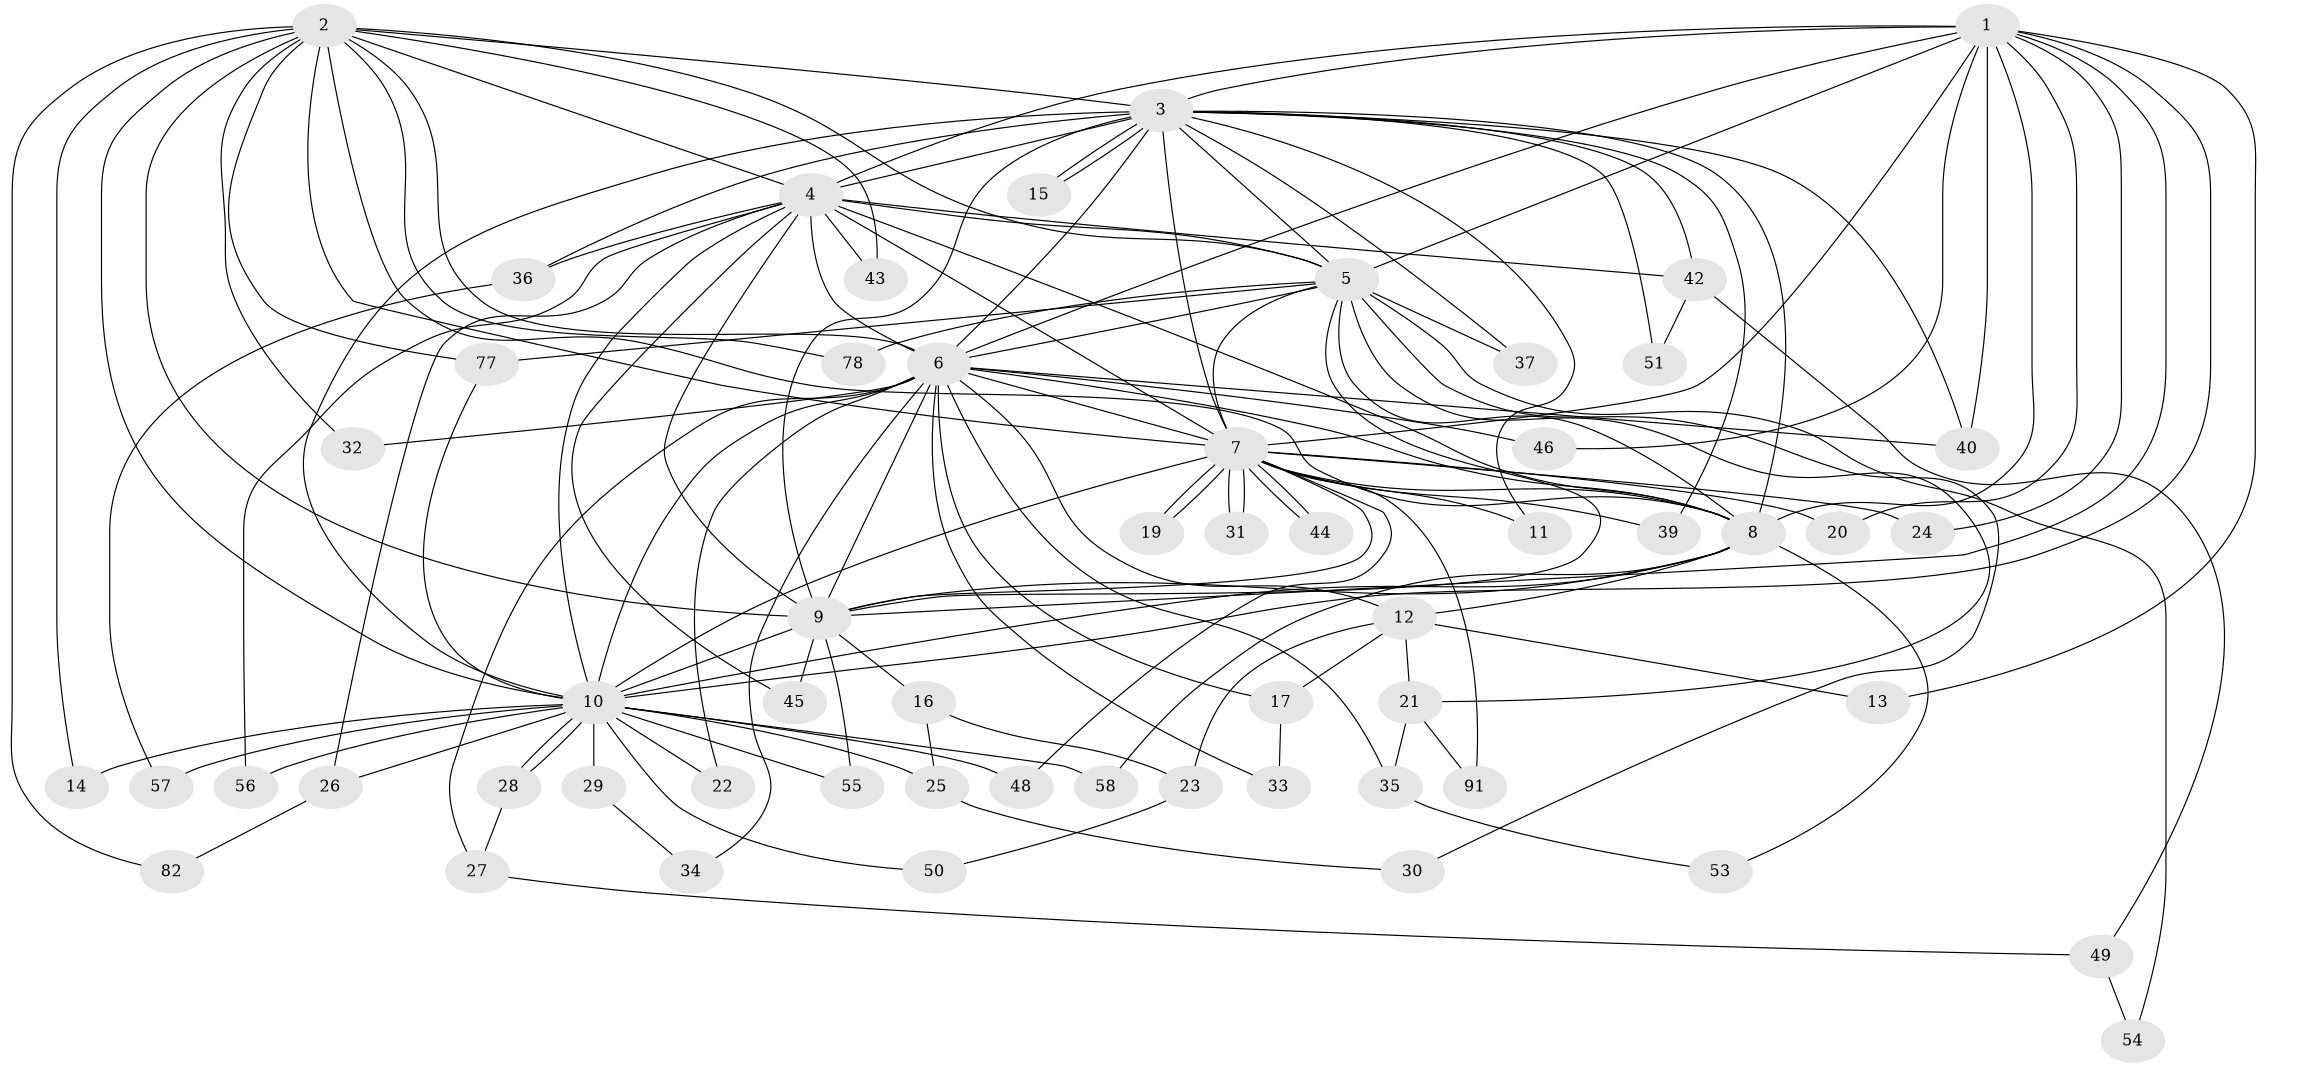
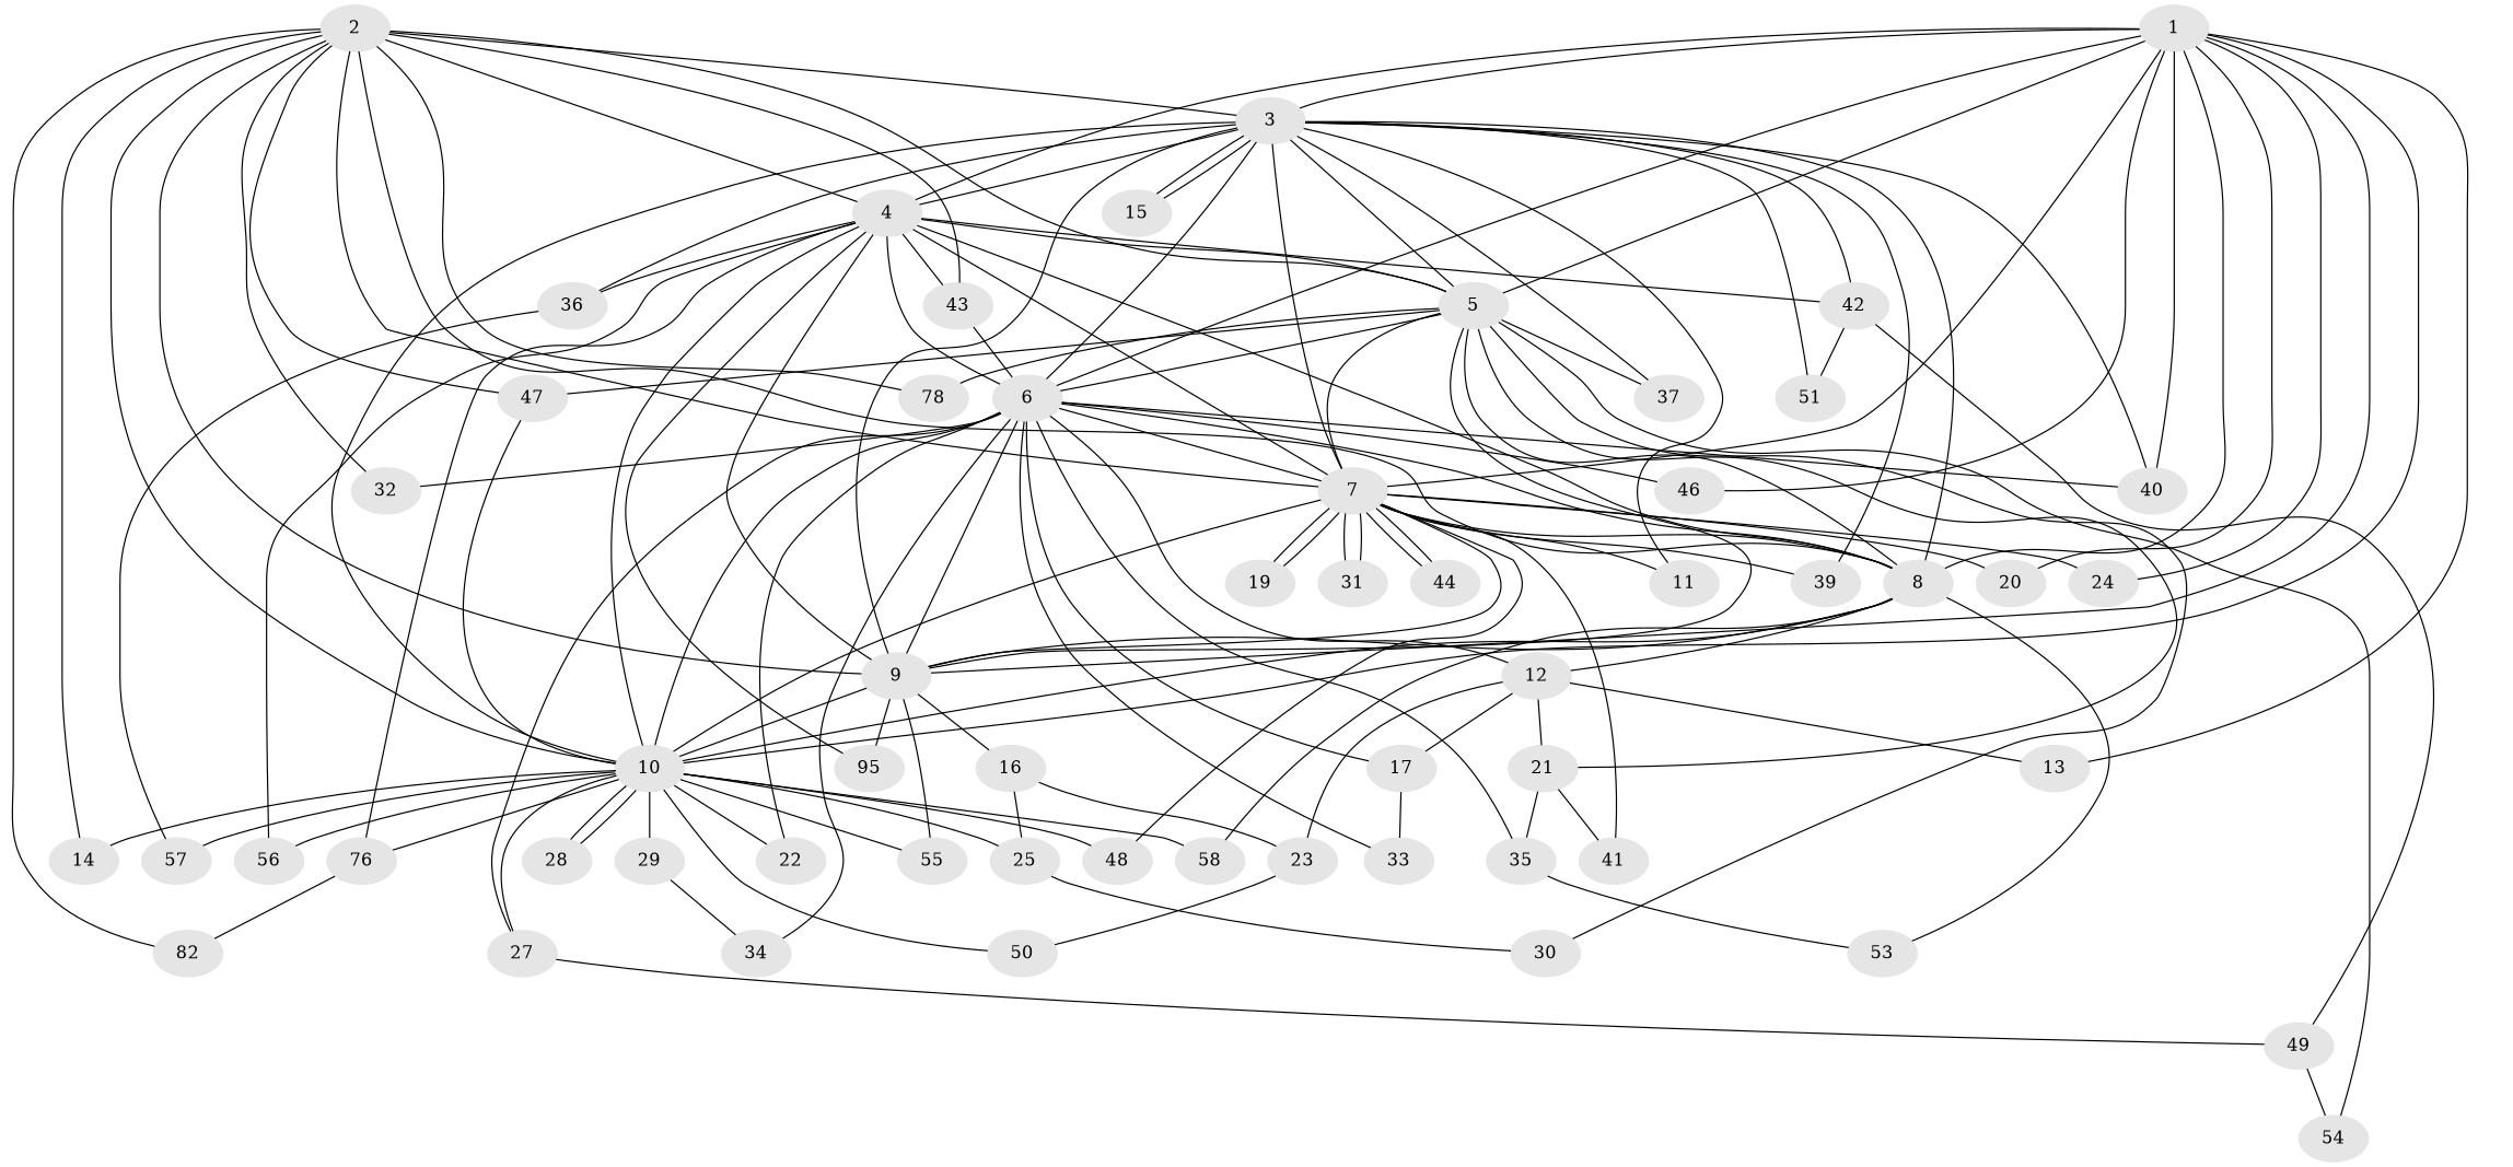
  graph {
    node [color=gray90 style=filled]
    1
    3
    4
    5
    6
    7
    8
    9
    10
    13
    20
    24
    46
    40
    2
    14
    32
    n18 [label=78]
    43
-   47 [label=77]
+   47
    n21 [label=82]
    11
    15
    36
    37
    39
    42
    51
-   26
-   45
+   26 [label=76]
+   45 [label=95]
    56
    21
    30
    54
    12
    17
    22
    27
    33
    34
    35
    19
    31
-   41 [label=91]
+   41
    44
    48
    53
    58
    16
    55
    25
    28
    29
    50
    57
    49
    23
    1 -- 3
    1 -- 4
    1 -- 5
    1 -- 6
    1 -- 7
    1 -- 8
    1 -- 9
    1 -- 10
    1 -- 13
    1 -- 20
    1 -- 24
    1 -- 46
    1 -- 40
    3 -- 4
    3 -- 5
    3 -- 6
    3 -- 7
    3 -- 8
    3 -- 9
    3 -- 10
    3 -- 40
    3 -- 11
    3 -- 15
    3 -- 15
    3 -- 36
    3 -- 37
    3 -- 39
    3 -- 42
    3 -- 51
    4 -- 5
    4 -- 6
    4 -- 7
    4 -- 8
    4 -- 9
    4 -- 10
    4 -- 43
    4 -- 36
    4 -- 42
    4 -- 26
    4 -- 45
    4 -- 56
    5 -- 6
    5 -- 7
    5 -- 8
    5 -- 9
    5 -- n18
    5 -- 47
    5 -- 37
    5 -- 21
    5 -- 30
    5 -- 54
    6 -- 7
    6 -- 8
    6 -- 9
    6 -- 10
    6 -- 46
    6 -- 40
    6 -- 32
    6 -- 12
    6 -- 17
    6 -- 22
    6 -- 27
    6 -- 33
    6 -- 34
    6 -- 35
    7 -- 8
    7 -- 9
    7 -- 10
    7 -- 20
    7 -- 24
    7 -- 11
    7 -- 39
    7 -- 19
    7 -- 19
    7 -- 31
    7 -- 31
    7 -- 41
    7 -- 44
    7 -- 44
    7 -- 48
    8 -- 9
    8 -- 10
    8 -- 12
    8 -- 53
    8 -- 58
    9 -- 10
    9 -- 45
    9 -- 16
    9 -- 55
    10 -- 14
    10 -- 26
    10 -- 56
    10 -- 22
-   28 -- 27
+   10 -- 27
    10 -- 48
    10 -- 58
    10 -- 55
    10 -- 25
    10 -- 28
    10 -- 28
    10 -- 29
    10 -- 50
    10 -- 57
    2 -- 3
    2 -- 4
    2 -- 5
-   2 -- 6
+   43 -- 6
    2 -- 7
    2 -- 8
    2 -- 9
    2 -- 10
    2 -- 14
    2 -- 32
    2 -- n18
    2 -- 43
    2 -- 47
    2 -- n21
    47 -- 10
    36 -- 57
    42 -- 51
    42 -- 49
    26 -- n21
    21 -- 35
    21 -- 41
    12 -- 13
    12 -- 21
    12 -- 17
    12 -- 23
    17 -- 33
    27 -- 49
    35 -- 53
    16 -- 25
    16 -- 23
    25 -- 30
    29 -- 34
    49 -- 54
    23 -- 50
  }
